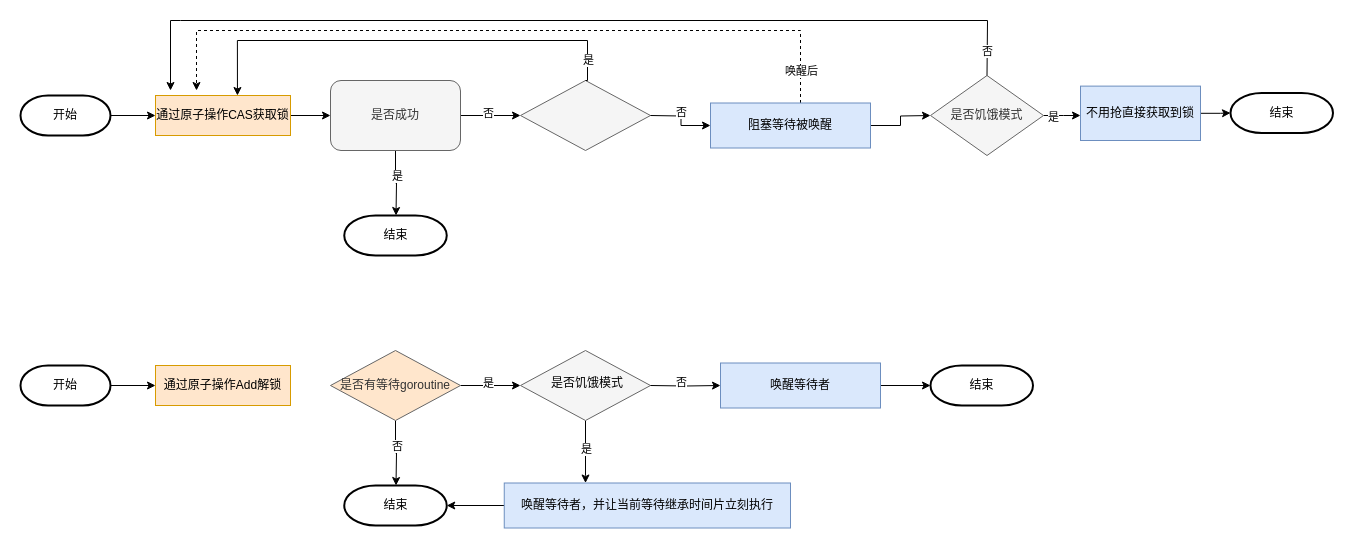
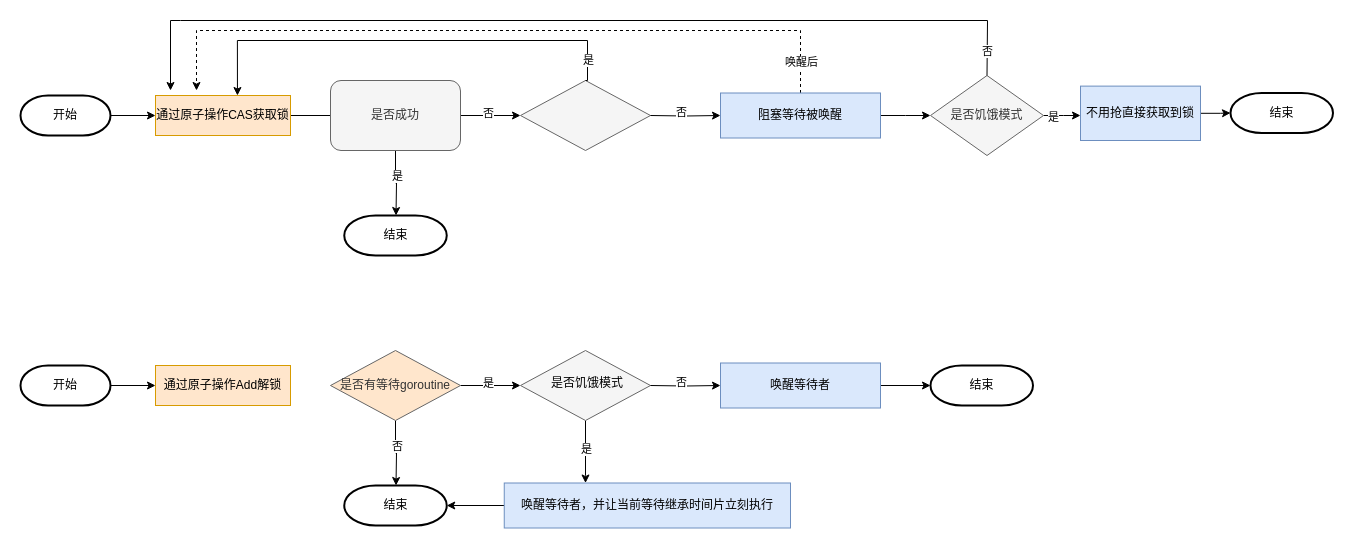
  <mxCell id="0" />
  <mxCell id="1" parent="0" />
  <mxCell id="2" value="" style="edgeStyle=orthogonalEdgeStyle;rounded=0;orthogonalLoop=1;jettySize=auto;html=1;startArrow=none;" parent="1" source="10" edge="1"><mxGeometry relative="1" as="geometry"><mxPoint x="395.5" y="485" as="targetPoint" /></mxGeometry></mxCell>
  <mxCell id="3" value="否" style="edgeLabel;html=1;align=center;verticalAlign=middle;resizable=0;points=[];" vertex="1" connectable="0" parent="2"><mxGeometry x="-0.237" y="1" relative="1" as="geometry"><mxPoint as="offset" /></mxGeometry></mxCell>
  <mxCell id="4" value="通过原子操作Add解锁" style="whiteSpace=wrap;html=1;fillColor=#ffe6cc;strokeColor=#d79b00;rounded=0;" parent="1" vertex="1"><mxGeometry x="155" y="365" width="135" height="40" as="geometry" /></mxCell>
  <mxCell id="5" value="结束" style="strokeWidth=2;html=1;shape=mxgraph.flowchart.terminator;whiteSpace=wrap;" parent="1" vertex="1"><mxGeometry x="343.75" y="485" width="102.5" height="40" as="geometry" /></mxCell>
  <mxCell id="6" value="" style="edgeStyle=orthogonalEdgeStyle;rounded=0;orthogonalLoop=1;jettySize=auto;html=1;" edge="1" parent="1" source="7" target="4"><mxGeometry relative="1" as="geometry" /></mxCell>
  <mxCell id="7" value="开始" style="strokeWidth=2;html=1;shape=mxgraph.flowchart.terminator;whiteSpace=wrap;" parent="1" vertex="1"><mxGeometry x="20" y="365" width="90" height="40" as="geometry" /></mxCell>
  <mxCell id="8" value="" style="edgeStyle=orthogonalEdgeStyle;rounded=0;orthogonalLoop=1;jettySize=auto;html=1;" edge="1" parent="1" source="10" target="13"><mxGeometry relative="1" as="geometry" /></mxCell>
  <mxCell id="9" value="是" style="edgeLabel;html=1;align=center;verticalAlign=middle;resizable=0;points=[];" vertex="1" connectable="0" parent="8"><mxGeometry x="-0.1" y="3" relative="1" as="geometry"><mxPoint as="offset" /></mxGeometry></mxCell>
  <mxCell id="10" value="是否有等待goroutine" style="rhombus;whiteSpace=wrap;html=1;fillColor=#ffe6cc;strokeColor=#666666;rounded=0;fontColor=#333333;" parent="1" vertex="1"><mxGeometry x="330" y="350" width="130" height="70" as="geometry" /></mxCell>
  <mxCell id="11" value="" style="edgeStyle=orthogonalEdgeStyle;rounded=0;orthogonalLoop=1;jettySize=auto;html=1;" edge="1" parent="1" source="13" target="15"><mxGeometry relative="1" as="geometry"><Array as="points"><mxPoint x="585" y="475" /><mxPoint x="585" y="475" /></Array></mxGeometry></mxCell>
  <mxCell id="12" value="是" style="edgeLabel;html=1;align=center;verticalAlign=middle;resizable=0;points=[];" vertex="1" connectable="0" parent="11"><mxGeometry x="-0.108" relative="1" as="geometry"><mxPoint as="offset" /></mxGeometry></mxCell>
  <mxCell id="13" value="&lt;span style=&quot;color: rgba(0 , 0 , 0 , 0) ; font-family: monospace ; font-size: 0px&quot;&gt;%3CmxGraphModel%3E%3Croot%3E%3CmxCell%20id%3D%220%22%2F%3E%3CmxCell%20id%3D%221%22%20parent%3D%220%22%2F%3E%3CmxCell%20id%3D%222%22%20value%3D%22%E6%98%AF%E5%90%A6%E6%9C%89%E7%AD%89%E5%BE%85goroutine%22%20style%3D%22rhombus%3BwhiteSpace%3Dwrap%3Bhtml%3D1%3BfillColor%3D%23f5f5f5%3BstrokeColor%3D%23666666%3Brounded%3D0%3BfontColor%3D%23333333%3B%22%20vertex%3D%221%22%20parent%3D%221%22%3E%3CmxGeometry%20x%3D%22242.5%22%20y%3D%22505%22%20width%3D%22130%22%20height%3D%2270%22%20as%3D%22geometry%22%2F%3E%3C%2FmxCell%3E%3C%2Froot%3E%3C%2FmxGraphModel%3Eshi'f&lt;/span&gt;" style="rhombus;whiteSpace=wrap;html=1;fillColor=#f5f5f5;strokeColor=#666666;rounded=0;fontColor=#333333;" vertex="1" parent="1"><mxGeometry x="520" y="350" width="130" height="70" as="geometry" /></mxCell>
  <mxCell id="14" value="" style="edgeStyle=orthogonalEdgeStyle;rounded=0;orthogonalLoop=1;jettySize=auto;html=1;" edge="1" parent="1" source="15" target="5"><mxGeometry relative="1" as="geometry" /></mxCell>
  <mxCell id="15" value="唤醒等待者，并让当前等待继承时间片立刻执行" style="whiteSpace=wrap;html=1;rounded=0;fillColor=#dae8fc;strokeColor=#6c8ebf;" vertex="1" parent="1"><mxGeometry x="503.75" y="482.5" width="286.25" height="45" as="geometry" /></mxCell>
  <mxCell id="16" value="" style="edgeStyle=orthogonalEdgeStyle;rounded=0;orthogonalLoop=1;jettySize=auto;html=1;" edge="1" parent="1" target="20"><mxGeometry relative="1" as="geometry"><mxPoint x="650" y="385" as="sourcePoint" /></mxGeometry></mxCell>
  <mxCell id="17" value="否" style="edgeLabel;html=1;align=center;verticalAlign=middle;resizable=0;points=[];" vertex="1" connectable="0" parent="16"><mxGeometry x="-0.143" y="4" relative="1" as="geometry"><mxPoint as="offset" /></mxGeometry></mxCell>
  <mxCell id="18" value="是否饥饿模式" style="text;html=1;strokeColor=none;fillColor=none;align=center;verticalAlign=middle;whiteSpace=wrap;rounded=0;" vertex="1" parent="1"><mxGeometry x="544" y="370" width="86" height="25" as="geometry" /></mxCell>
  <mxCell id="19" value="" style="edgeStyle=orthogonalEdgeStyle;rounded=0;orthogonalLoop=1;jettySize=auto;html=1;" edge="1" parent="1" source="20" target="21"><mxGeometry relative="1" as="geometry" /></mxCell>
  <mxCell id="20" value="唤醒等待者" style="whiteSpace=wrap;html=1;rounded=0;fillColor=#dae8fc;strokeColor=#6c8ebf;" vertex="1" parent="1"><mxGeometry x="720" y="362.5" width="160" height="45" as="geometry" /></mxCell>
  <mxCell id="21" value="结束" style="strokeWidth=2;html=1;shape=mxgraph.flowchart.terminator;whiteSpace=wrap;" vertex="1" parent="1"><mxGeometry x="930" y="365" width="102.5" height="40" as="geometry" /></mxCell>
  <mxCell id="22" value="" style="edgeStyle=orthogonalEdgeStyle;rounded=0;orthogonalLoop=1;jettySize=auto;html=1;startArrow=none;" edge="1" parent="1" source="31"><mxGeometry relative="1" as="geometry"><mxPoint x="395.5" y="215" as="targetPoint" /></mxGeometry></mxCell>
  <mxCell id="23" value="是" style="edgeLabel;html=1;align=center;verticalAlign=middle;resizable=0;points=[];" vertex="1" connectable="0" parent="22"><mxGeometry x="-0.237" y="1" relative="1" as="geometry"><mxPoint as="offset" /></mxGeometry></mxCell>
- <mxCell id="24" value="" style="edgeStyle=orthogonalEdgeStyle;rounded=0;orthogonalLoop=1;jettySize=auto;html=1;" edge="1" parent="1" source="25" target="31"><mxGeometry relative="1" as="geometry" /></mxCell>
+ <mxCell id="24" value="" style="edgeStyle=orthogonalEdgeStyle;rounded=0;orthogonalLoop=1;jettySize=auto;html=1;endArrow=none;" edge="1" parent="1" source="25" target="31"><mxGeometry relative="1" as="geometry" /></mxCell>
  <mxCell id="25" value="通过原子操作CAS获取锁" style="whiteSpace=wrap;html=1;fillColor=#ffe6cc;strokeColor=#d79b00;rounded=0;" vertex="1" parent="1"><mxGeometry x="155" y="95" width="135" height="40" as="geometry" /></mxCell>
  <mxCell id="26" value="结束" style="strokeWidth=2;html=1;shape=mxgraph.flowchart.terminator;whiteSpace=wrap;" vertex="1" parent="1"><mxGeometry x="343.75" y="215" width="102.5" height="40" as="geometry" /></mxCell>
  <mxCell id="27" value="" style="edgeStyle=orthogonalEdgeStyle;rounded=0;orthogonalLoop=1;jettySize=auto;html=1;" edge="1" parent="1" source="28" target="25"><mxGeometry relative="1" as="geometry" /></mxCell>
  <mxCell id="28" value="开始" style="strokeWidth=2;html=1;shape=mxgraph.flowchart.terminator;whiteSpace=wrap;" vertex="1" parent="1"><mxGeometry x="20" y="95" width="90" height="40" as="geometry" /></mxCell>
  <mxCell id="29" value="" style="edgeStyle=orthogonalEdgeStyle;rounded=0;orthogonalLoop=1;jettySize=auto;html=1;" edge="1" parent="1" source="31" target="32"><mxGeometry relative="1" as="geometry" /></mxCell>
  <mxCell id="30" value="否" style="edgeLabel;html=1;align=center;verticalAlign=middle;resizable=0;points=[];" vertex="1" connectable="0" parent="29"><mxGeometry x="-0.1" y="3" relative="1" as="geometry"><mxPoint as="offset" /></mxGeometry></mxCell>
  <mxCell id="31" value="是否成功" style="whiteSpace=wrap;html=1;fillColor=#f5f5f5;strokeColor=#666666;fontColor=#333333;rounded=1;" vertex="1" parent="1"><mxGeometry x="330" y="80" width="130" height="70" as="geometry" /></mxCell>
  <mxCell id="32" value="&lt;span style=&quot;color: rgba(0 , 0 , 0 , 0) ; font-family: monospace ; font-size: 0px&quot;&gt;%3CmxGraphModel%3E%3Croot%3E%3CmxCell%20id%3D%220%22%2F%3E%3CmxCell%20id%3D%221%22%20parent%3D%220%22%2F%3E%3CmxCell%20id%3D%222%22%20value%3D%22%E6%98%AF%E5%90%A6%E6%9C%89%E7%AD%89%E5%BE%85goroutine%22%20style%3D%22rhombus%3BwhiteSpace%3Dwrap%3Bhtml%3D1%3BfillColor%3D%23f5f5f5%3BstrokeColor%3D%23666666%3Brounded%3D0%3BfontColor%3D%23333333%3B%22%20vertex%3D%221%22%20parent%3D%221%22%3E%3CmxGeometry%20x%3D%22242.5%22%20y%3D%22505%22%20width%3D%22130%22%20height%3D%2270%22%20as%3D%22geometry%22%2F%3E%3C%2FmxCell%3E%3C%2Froot%3E%3C%2FmxGraphModel%3Eshi'f&lt;/span&gt;" style="rhombus;whiteSpace=wrap;html=1;fillColor=#f5f5f5;strokeColor=#666666;rounded=0;fontColor=#333333;" vertex="1" parent="1"><mxGeometry x="520" y="80" width="130" height="70" as="geometry" /></mxCell>
  <mxCell id="33" value="" style="edgeStyle=orthogonalEdgeStyle;rounded=0;orthogonalLoop=1;jettySize=auto;html=1;" edge="1" parent="1" target="40"><mxGeometry relative="1" as="geometry"><mxPoint x="650" y="115" as="sourcePoint" /></mxGeometry></mxCell>
  <mxCell id="34" value="否" style="edgeLabel;html=1;align=center;verticalAlign=middle;resizable=0;points=[];" vertex="1" connectable="0" parent="33"><mxGeometry x="-0.143" y="4" relative="1" as="geometry"><mxPoint as="offset" /></mxGeometry></mxCell>
  <mxCell id="35" style="edgeStyle=orthogonalEdgeStyle;rounded=0;orthogonalLoop=1;jettySize=auto;html=1;entryX=0.607;entryY=0;entryDx=0;entryDy=0;entryPerimeter=0;exitX=0.5;exitY=0;exitDx=0;exitDy=0;" edge="1" parent="1" source="32" target="25"><mxGeometry relative="1" as="geometry"><mxPoint x="590" y="70" as="sourcePoint" /><Array as="points"><mxPoint x="587" y="80" /><mxPoint x="587" y="40" /><mxPoint x="237" y="40" /></Array></mxGeometry></mxCell>
  <mxCell id="36" value="是" style="edgeLabel;html=1;align=center;verticalAlign=middle;resizable=0;points=[];" vertex="1" connectable="0" parent="35"><mxGeometry x="-0.888" relative="1" as="geometry"><mxPoint y="2" as="offset" /></mxGeometry></mxCell>
  <mxCell id="37" style="edgeStyle=orthogonalEdgeStyle;rounded=0;orthogonalLoop=1;jettySize=auto;html=1;dashed=1;" edge="1" parent="1" source="40"><mxGeometry relative="1" as="geometry"><mxPoint x="196" y="90" as="targetPoint" /><Array as="points"><mxPoint x="800" y="30" /><mxPoint x="196" y="30" /></Array></mxGeometry></mxCell>
  <mxCell id="38" value="唤醒后" style="edgeLabel;html=1;align=center;verticalAlign=middle;resizable=0;points=[];" vertex="1" connectable="0" parent="37"><mxGeometry x="-0.861" relative="1" as="geometry"><mxPoint y="19" as="offset" /></mxGeometry></mxCell>
  <mxCell id="39" value="" style="edgeStyle=orthogonalEdgeStyle;rounded=0;orthogonalLoop=1;jettySize=auto;html=1;" edge="1" parent="1" source="40"><mxGeometry relative="1" as="geometry"><mxPoint x="930" y="115" as="targetPoint" /></mxGeometry></mxCell>
- <mxCell id="40" value="阻塞等待被唤醒" style="whiteSpace=wrap;html=1;rounded=0;fillColor=#dae8fc;strokeColor=#6c8ebf;" vertex="1" parent="1"><mxGeometry x="710" y="102.5" width="160" height="45" as="geometry" /></mxCell>
+ <mxCell id="40" value="阻塞等待被唤醒" style="whiteSpace=wrap;html=1;rounded=0;fillColor=#dae8fc;strokeColor=#6c8ebf;" vertex="1" parent="1"><mxGeometry x="720" y="92.5" width="160" height="45" as="geometry" /></mxCell>
  <mxCell id="41" value="" style="edgeStyle=orthogonalEdgeStyle;rounded=0;orthogonalLoop=1;jettySize=auto;html=1;" edge="1" parent="1" source="43"><mxGeometry relative="1" as="geometry"><mxPoint x="1080" y="115" as="targetPoint" /></mxGeometry></mxCell>
  <mxCell id="42" value="是" style="edgeLabel;html=1;align=center;verticalAlign=middle;resizable=0;points=[];" vertex="1" connectable="0" parent="41"><mxGeometry x="-0.441" y="-1" relative="1" as="geometry"><mxPoint as="offset" /></mxGeometry></mxCell>
  <mxCell id="43" value="&lt;span&gt;是否饥饿模式&lt;/span&gt;" style="rhombus;whiteSpace=wrap;html=1;rounded=0;fillColor=#f5f5f5;fontColor=#333333;strokeColor=#666666;" vertex="1" parent="1"><mxGeometry x="930" y="75.01" width="113" height="80" as="geometry" /></mxCell>
  <mxCell id="44" value="" style="edgeStyle=orthogonalEdgeStyle;rounded=0;orthogonalLoop=1;jettySize=auto;html=1;" edge="1" parent="1" source="45" target="46"><mxGeometry relative="1" as="geometry" /></mxCell>
  <mxCell id="45" value="不用抢直接获取到锁" style="whiteSpace=wrap;html=1;fillColor=#dae8fc;strokeColor=#6c8ebf;rounded=0;" vertex="1" parent="1"><mxGeometry x="1080" y="85.62" width="120" height="54.38" as="geometry" /></mxCell>
  <mxCell id="46" value="结束" style="strokeWidth=2;html=1;shape=mxgraph.flowchart.terminator;whiteSpace=wrap;" vertex="1" parent="1"><mxGeometry x="1230" y="92.5" width="102.5" height="40" as="geometry" /></mxCell>
  <mxCell id="47" value="" style="endArrow=classic;html=1;rounded=0;exitX=0.5;exitY=0;exitDx=0;exitDy=0;" edge="1" parent="1" source="43"><mxGeometry width="50" height="50" relative="1" as="geometry"><mxPoint x="1000" y="70" as="sourcePoint" /><mxPoint x="170" y="90" as="targetPoint" /><Array as="points"><mxPoint x="987" y="20" /><mxPoint x="180" y="20" /><mxPoint x="170" y="20" /></Array></mxGeometry></mxCell>
  <mxCell id="48" value="否" style="edgeLabel;html=1;align=center;verticalAlign=middle;resizable=0;points=[];" vertex="1" connectable="0" parent="47"><mxGeometry x="-0.912" y="2" relative="1" as="geometry"><mxPoint x="2" y="17" as="offset" /></mxGeometry></mxCell>
